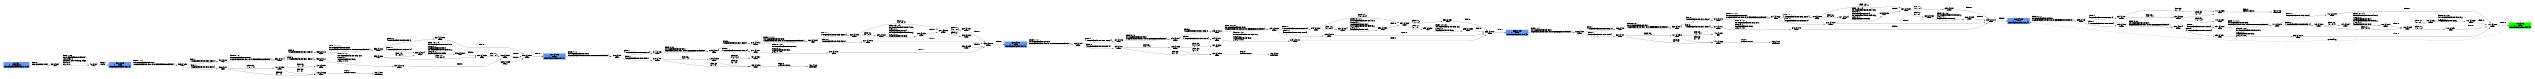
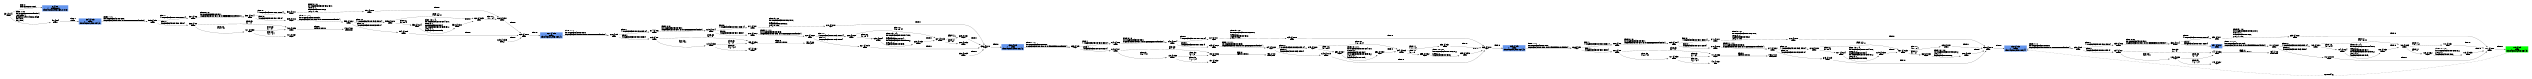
  digraph {
    rankdir=LR
    node [color=white shape=box style=filled]
    n1 [fillcolor=cornflowerblue label="0 @ N1\nmain entry\nAbstractionState: ABS0: true\n"]
    n2 [label="39 @ N41\nmain\n"]
    n3 [label="40 @ N4\nmain\n"]
    n4 [fillcolor=cornflowerblue label="584 @ N5\nmain\nAbstractionState: ABS40\n"]
    n5 [label="585 @ N9\nmain\n"]
    n6 [label="587 @ N6\nmain\n"]
    n7 [label="586 @ N7\nmain\n"]
    n8 [label="588 @ N14\nmain\n"]
    n9 [label="732 @ N36\nmain\n"]
    n10 [label="721 @ N38\nmain\n"]
    n11 [label="590 @ N11\nmain\n"]
    n12 [label="589 @ N12\nmain\n"]
    n13 [label="591 @ N18\nmain\n"]
    n14 [label="593 @ N22\nmain\n"]
    n15 [label="602 @ N31\nmain\n"]
    n16 [label="609 @ N10\nmain\n"]
    n17 [fillcolor=cornflowerblue label="611 @ N5\nentry\nAbstractionState: ABS41\n"]
    n18 [label="612 @ N9\nmain\n"]
    n19 [label="614 @ N6\nmain\n"]
    n20 [label="613 @ N7\nmain\n"]
    n21 [label="615 @ N14\nmain\n"]
    n22 [label="735 @ N36\nmain\n"]
    n23 [label="723 @ N38\nmain\n"]
    n24 [label="617 @ N11\nmain\n"]
    n25 [label="616 @ N12\nmain\n"]
    n26 [label="618 @ N18\nmain\n"]
    n27 [label="620 @ N22\nmain\n"]
    n28 [label="636 @ N10\nmain\n"]
    n29 [fillcolor=cornflowerblue label="638 @ N5\nmain\nAbstractionState: ABS42\n"]
    n30 [label="639 @ N9\nmain\n"]
    n31 [label="641 @ N6\nmain\n"]
    n32 [label="640 @ N7\nmain\n"]
    n33 [label="642 @ N14\nmain\n"]
    n34 [label="738 @ N36\nmain\n"]
    n35 [label="725 @ N38\nmain\n"]
    n36 [label="644 @ N11\nmain\n"]
    n37 [label="643 @ N12\nmain\n"]
    n38 [label="645 @ N18\nmain\n"]
    n39 [label="647 @ N22\nmain\n"]
    n40 [label="663 @ N10\nmain\n"]
    n41 [fillcolor=cornflowerblue label="665 @ N5\nmain\nAbstractionState: ABS43\n"]
    n42 [label="666 @ N9\nmain\n"]
    n43 [label="668 @ N6\nmain\n"]
    n44 [label="667 @ N7\nmain\n"]
    n45 [label="669 @ N14\nmain\n"]
    n46 [label="741 @ N36\nmain\n"]
    n47 [label="727 @ N38\nmain\n"]
    n48 [label="671 @ N11\nmain\n"]
    n49 [label="670 @ N12\nmain\n"]
    n50 [label="672 @ N18\nmain\n"]
    n51 [label="674 @ N22\nmain\n"]
    n52 [label="690 @ N10\nmain\n"]
    n53 [fillcolor=cornflowerblue label="692 @ N5\nmain\nAbstractionState: ABS44\n"]
    n54 [label="693 @ N9\nmain\n"]
    n55 [label="695 @ N6\nmain\n"]
    n56 [label="694 @ N7\nmain\n"]
    n57 [label="696 @ N14\nmain\n"]
    n58 [label="744 @ N36\nmain\n"]
    n59 [label="729 @ N38\nmain\n"]
    n60 [label="698 @ N11\nmain\n"]
-   n61 [label="697 @ N12\nmain\n"]
+   n61 [label="697 @ N12\nmain\n" fillcolor=cornflowerblue]
    n62 [label="699 @ N18\nmain\n"]
    n63 [label="701 @ N22\nmain\n"]
    n64 [label="717 @ N10\nmain\n"]
    n65 [fillcolor=green label="719 @ N5\nmain\nAbstractionState: ABS45\n"]
    n66 [label="703 @ N20\nmain\n"]
    n67 [label="702 @ N19\nmain\n"]
    n68 [label="708 @ N23\nmain\n"]
    n69 [label="704 @ N24\nmain\n"]
    n70 [label="710 @ N31\nmain\n"]
    n71 [label="709 @ N32\nmain\n"]
    n72 [label="706 @ N30\nmain\n"]
    n73 [label="713 @ N35\nmain\n"]
    n74 [label="754 @ N0\nmain exit\n"]
    n75 [label="743 @ N37\nmain\n"]
    n76 [label="676 @ N20\nmain\n"]
    n77 [label="675 @ N19\nmain\n"]
    n78 [label="681 @ N23\nmain\n"]
    n79 [label="677 @ N24\nmain\n"]
    n80 [label="683 @ N31\nmain\n"]
    n81 [label="682 @ N32\nmain\n"]
    n82 [label="679 @ N30\nmain\n"]
    n83 [label="686 @ N35\nmain\n"]
    n84 [label="753 @ N0\nmain exit\n"]
    n85 [label="740 @ N37\nexit\n"]
    n86 [label="649 @ N20\nmain\n"]
    n87 [label="648 @ N19\nmain\n"]
    n88 [label="654 @ N23\nmain\n"]
    n89 [label="650 @ N24\nmain\n"]
    n90 [label="656 @ N31\nmain\n"]
    n91 [label="655 @ N32\nmain\n"]
    n92 [label="652 @ N30\nmain\n"]
    n93 [label="659 @ N35\nmain\n"]
    n94 [label="752 @ N0\nmain exit\n"]
    n95 [label="737 @ N37\nmain\n"]
    n96 [label="622 @ N20\nmain\n"]
    n97 [label="621 @ N19\nmain\n"]
    n98 [label="627 @ N23\nmain\n"]
    n99 [label="623 @ N24\nmain\n"]
    n100 [label="629 @ N31\nmain\n"]
    n101 [label="628 @ N32\nmain\n"]
    n102 [label="625 @ N30\nmain\n"]
    n103 [label="632 @ N35\nmain\n"]
    n104 [label="751 @ N0\nmain exit\n"]
    n105 [label="734 @ N37\nmain\n"]
    n106 [label="595 @ N20\nmain\n"]
    n107 [label="594 @ N19\nmain\n"]
    n108 [label="600 @ N23\nmain\n"]
    n109 [label="596 @ N24\nmain\n"]
    n110 [label="598 @ N30\nmain\n"]
    n111 [label="605 @ N35\nentry\n"]
    n112 [label="750 @ N0\nmain exit\n"]
    n113 [label="731 @ N37\nmain\n"]
-   n1 -> n2 [label="Line 0: \lINIT GLOBAL VARS\l"]
+   n2 -> n1 [label="Line 0: \lINIT GLOBAL VARS\l"]
    n2 -> n3 [label="Lines 1 - 6: \lint __VERIFIER_nondet_int();\lvoid main();\lFunction start dummy edge\lint x = 0;\lint y = 0;\l"]
    n3 -> n4 [label="Line 7: \lwhile\l"]
    n4 -> n5 [label="Lines 7 - 7: \lint __CPAchecker_TMP_0;\l__CPAchecker_TMP_0 = __VERIFIER_nondet_int();\l"]
    n5 -> n6 [label="Line 7: \l[!(__CPAchecker_TMP_0 == 0)]\l"]
    n5 -> n7 [label="Line 7: \l[__CPAchecker_TMP_0 == 0]\l"]
    n6 -> n8 [label="Lines 8 - 8: \lint __CPAchecker_TMP_1;\l__CPAchecker_TMP_1 = __VERIFIER_nondet_int();\l"]
    n7 -> n9 [label="Line 23: \l[x < 4]\l"]
    n7 -> n10 [label="Line 23: \l[!(x < 4)]\l"]
    n8 -> n11 [label="Line 8: \l[!(__CPAchecker_TMP_1 == 0)]\l"]
    n8 -> n12 [label="Line 8: \l[__CPAchecker_TMP_1 == 0]\l"]
    n9 -> n112 [label="Line 0: \ldefault return\l"]
    n10 -> n9 [label="Line 23: \l[y > 2]\l"]
    n10 -> n113 [label="Line 23: \l[!(y > 2)]\l"]
    n11 -> n13 [label="Lines 9 - 10: \lint __CPAchecker_TMP_2 = x;\lx = x + 1;\l__CPAchecker_TMP_2;\ly = y + 100;\l"]
    n12 -> n14 [label="Lines 11 - 11: \lint __CPAchecker_TMP_3;\l__CPAchecker_TMP_3 = __VERIFIER_nondet_int();\l"]
    n13 -> n15 [label="Line 0: \l\l"]
-   n14 -> n109 [label="Line 11: \l[!(__CPAchecker_TMP_3 == 0)]\l"]
+   n14 -> n106 [label="Line 11: \l[!(__CPAchecker_TMP_3 == 0)]\l"]
    n14 -> n107 [label="Line 11: \l[__CPAchecker_TMP_3 == 0]\l"]
    n15 -> n16 [label="Line 0: \l\l"]
    n16 -> n17 [label="Line 0: \l\l"]
    n17 -> n18 [label="Lines 7 - 7: \lint __CPAchecker_TMP_0;\l__CPAchecker_TMP_0 = __VERIFIER_nondet_int();\l"]
    n18 -> n19 [label="Line 7: \l[!(__CPAchecker_TMP_0 == 0)]\l"]
    n18 -> n20 [label="Line 7: \l[__CPAchecker_TMP_0 == 0]\l"]
    n19 -> n21 [label="Lines 8 - 8: \lint __CPAchecker_TMP_1;\l__CPAchecker_TMP_1 = __VERIFIER_nondet_int();\l"]
    n20 -> n22 [label="Line 23: \l[x < 4]\l"]
    n20 -> n23 [label="Line 23: \l[!(x < 4)]\l"]
    n21 -> n24 [label="Line 8: \l[!(__CPAchecker_TMP_1 == 0)]\l"]
    n21 -> n25 [label="Line 8: \l[__CPAchecker_TMP_1 == 0]\l"]
    n22 -> n104 [label="Line 0: \ldefault return\l"]
    n23 -> n22 [label="Line 23: \l[y > 2]\l"]
    n23 -> n105 [label="Line 23: \l[!(y > 2)]\l"]
    n24 -> n26 [label="Lines 9 - 10: \lint __CPAchecker_TMP_2 = x;\lx = x + 1;\l__CPAchecker_TMP_2;\ly = y + 100;\l"]
    n25 -> n27 [label="Lines 11 - 11: \lint __CPAchecker_TMP_3;\l__CPAchecker_TMP_3 = __VERIFIER_nondet_int();\l"]
    n26 -> n28 [label="Line 0: \l\l"]
    n27 -> n96 [label="Line 11: \l[!(__CPAchecker_TMP_3 == 0)]\l"]
    n27 -> n97 [label="Line 11: \l[__CPAchecker_TMP_3 == 0]\l"]
    n28 -> n29 [label="Line 0: \l\l"]
    n29 -> n30 [label="Lines 7 - 7: \lint __CPAchecker_TMP_0;\l__CPAchecker_TMP_0 = __VERIFIER_nondet_int();\l"]
    n30 -> n31 [label="Line 7: \l[!(__CPAchecker_TMP_0 == 0)]\l"]
    n30 -> n32 [label="Line 7: \l[__CPAchecker_TMP_0 == 0]\l"]
    n31 -> n33 [label="Lines 8 - 8: \lint __CPAchecker_TMP_1;\l__CPAchecker_TMP_1 = __VERIFIER_nondet_int();\l"]
    n32 -> n34 [label="Line 23: \l[x < 4]\l"]
    n32 -> n35 [label="Line 23: \l[!(x < 4)]\l"]
    n33 -> n36 [label="Line 8: \l[!(__CPAchecker_TMP_1 == 0)]\l"]
    n33 -> n37 [label="Line 8: \l[__CPAchecker_TMP_1 == 0]\l"]
    n34 -> n94 [label="Line 0: \ldefault return\l"]
    n35 -> n34 [label="Line 23: \l[y > 2]\l"]
    n35 -> n95 [label="Line 23: \l[!(y > 2)]\l"]
    n36 -> n38 [label="Lines 9 - 10: \lint __CPAchecker_TMP_2 = x;\lx = x + 1;\l__CPAchecker_TMP_2;\ly = y + 100;\l"]
    n37 -> n39 [label="Lines 11 - 11: \lint __CPAchecker_TMP_3;\l__CPAchecker_TMP_3 = __VERIFIER_nondet_int();\l"]
    n38 -> n40 [label="Line 0: \l\l"]
    n39 -> n86 [label="Line 11: \l[!(__CPAchecker_TMP_3 == 0)]\l"]
    n39 -> n87 [label="Line 11: \l[__CPAchecker_TMP_3 == 0]\l"]
    n40 -> n41 [label="Line 0: \l\l"]
    n41 -> n42 [label="Lines 7 - 7: \lint __CPAchecker_TMP_0;\l__CPAchecker_TMP_0 = __VERIFIER_nondet_int();\l"]
    n42 -> n43 [label="Line 7: \l[!(__CPAchecker_TMP_0 == 0)]\l"]
    n42 -> n44 [label="Line 7: \l[__CPAchecker_TMP_0 == 0]\l"]
    n43 -> n45 [label="Lines 8 - 8: \lint __CPAchecker_TMP_1;\l__CPAchecker_TMP_1 = __VERIFIER_nondet_int();\l"]
    n44 -> n46 [label="Line 23: \l[x < 4]\l"]
    n44 -> n47 [label="Line 23: \l[!(x < 4)]\l"]
    n45 -> n48 [label="Line 8: \l[!(__CPAchecker_TMP_1 == 0)]\l"]
    n45 -> n49 [label="Line 8: \l[__CPAchecker_TMP_1 == 0]\l"]
    n46 -> n84 [label="Line 0: \ldefault return\l"]
    n47 -> n46 [label="Line 23: \l[y > 2]\l"]
    n47 -> n85 [label="Line 23: \l[!(y > 2)]\l"]
    n48 -> n50 [label="Lines 9 - 10: \lint __CPAchecker_TMP_2 = x;\lx = x + 1;\l__CPAchecker_TMP_2;\ly = y + 100;\l"]
    n49 -> n51 [label="Lines 11 - 11: \lint __CPAchecker_TMP_3;\l__CPAchecker_TMP_3 = __VERIFIER_nondet_int();\l"]
    n50 -> n52 [label="Line 0: \l\l"]
    n51 -> n76 [label="Line 11: \l[!(__CPAchecker_TMP_3 == 0)]\l"]
    n51 -> n77 [label="Line 11: \l[__CPAchecker_TMP_3 == 0]\l"]
    n52 -> n53 [label="Line 0: \l\l"]
    n53 -> n54 [label="Lines 7 - 7: \lint __CPAchecker_TMP_0;\l__CPAchecker_TMP_0 = __VERIFIER_nondet_int();\l"]
    n54 -> n55 [label="Line 7: \l[!(__CPAchecker_TMP_0 == 0)]\l"]
    n54 -> n56 [label="Line 7: \l[__CPAchecker_TMP_0 == 0]\l"]
    n55 -> n57 [label="Lines 8 - 8: \lint __CPAchecker_TMP_1;\l__CPAchecker_TMP_1 = __VERIFIER_nondet_int();\l"]
    n56 -> n58 [label="Line 23: \l[x < 4]\l"]
    n56 -> n59 [label="Line 23: \l[!(x < 4)]\l"]
    n57 -> n60 [label="Line 8: \l[!(__CPAchecker_TMP_1 == 0)]\l"]
    n57 -> n61 [label="Line 8: \l[__CPAchecker_TMP_1 == 0]\l"]
    n58 -> n74 [label="Line 0: \ldefault return\l"]
    n59 -> n58 [label="Line 23: \l[y > 2]\l"]
    n59 -> n75 [label="Line 23: \l[!(y > 2)]\l"]
    n60 -> n62 [label="Lines 9 - 10: \lint __CPAchecker_TMP_2 = x;\lx = x + 1;\l__CPAchecker_TMP_2;\ly = y + 100;\l"]
    n61 -> n63 [label="Lines 11 - 11: \lint __CPAchecker_TMP_3;\l__CPAchecker_TMP_3 = __VERIFIER_nondet_int();\l"]
    n62 -> n64 [label="Line 0: \l\l"]
    n63 -> n66 [label="Line 11: \l[!(__CPAchecker_TMP_3 == 0)]\l"]
    n63 -> n67 [label="Line 11: \l[__CPAchecker_TMP_3 == 0]\l"]
    n64 -> n65 [label="Line 0: \l\l"]
    n65 -> n53 [label="covered by" style=dashed weight=0]
    n66 -> n68 [label="Line 12: \l[!(x >= 4)]\l"]
    n66 -> n69 [label="Line 12: \l[x >= 4]\l"]
    n67 -> n64 [label="Line 0: \l\l"]
    n68 -> n70 [label="Line 17: \l[!(x < 0)]\l"]
    n68 -> n71 [label="Line 17: \l[x < 0]\l"]
    n69 -> n72 [label="Lines 13 - 14: \lint __CPAchecker_TMP_4 = x;\lx = x + 1;\l__CPAchecker_TMP_4;\lint __CPAchecker_TMP_5 = y;\ly = y + 1;\l__CPAchecker_TMP_5;\l"]
    n70 -> n64 [label="Line 0: \l\l"]
    n71 -> n73 [label="Lines 18 - 18: \lint __CPAchecker_TMP_6 = y;\ly = y - 1;\l__CPAchecker_TMP_6;\l"]
    n72 -> n68 [label="Line 0: \l\l"]
    n73 -> n64 [label="Line 0: \l\l"]
    n76 -> n78 [label="Line 12: \l[!(x >= 4)]\l"]
    n76 -> n79 [label="Line 12: \l[x >= 4]\l"]
    n77 -> n52 [label="Line 0: \l\l"]
    n78 -> n80 [label="Line 17: \l[!(x < 0)]\l"]
    n78 -> n81 [label="Line 17: \l[x < 0]\l"]
    n79 -> n82 [label="Lines 13 - 14: \lint __CPAchecker_TMP_4 = x;\lx = x + 1;\l__CPAchecker_TMP_4;\lint __CPAchecker_TMP_5 = y;\ly = y + 1;\l__CPAchecker_TMP_5;\l"]
    n80 -> n52 [label="Line 0: \l\l"]
    n81 -> n83 [label="Lines 18 - 18: \lint __CPAchecker_TMP_6 = y;\ly = y - 1;\l__CPAchecker_TMP_6;\l"]
    n82 -> n78 [label="Line 0: \l\l"]
    n83 -> n52 [label="Line 0: \l\l"]
    n86 -> n88 [label="Line 12: \l[!(x >= 4)]\l"]
    n86 -> n89 [label="Line 12: \l[x >= 4]\l"]
    n87 -> n40 [label="Line 0: \l\l"]
    n88 -> n90 [label="Line 17: \l[!(x < 0)]\l"]
    n88 -> n91 [label="Line 17: \l[x < 0]\l"]
    n89 -> n92 [label="Lines 13 - 14: \lint __CPAchecker_TMP_4 = x;\lx = x + 1;\l__CPAchecker_TMP_4;\lint __CPAchecker_TMP_5 = y;\ly = y + 1;\l__CPAchecker_TMP_5;\l"]
    n90 -> n40 [label="Line 0: \l\l"]
    n91 -> n93 [label="Lines 18 - 18: \lint __CPAchecker_TMP_6 = y;\ly = y - 1;\l__CPAchecker_TMP_6;\l"]
    n92 -> n88 [label="Line 0: \l\l"]
    n93 -> n40 [label="Line 0: \l\l"]
    n96 -> n98 [label="Line 12: \l[!(x >= 4)]\l"]
    n96 -> n99 [label="Line 12: \l[x >= 4]\l"]
    n97 -> n28 [label="Line 0: \l\l"]
    n98 -> n100 [label="Line 17: \l[!(x < 0)]\l"]
    n98 -> n101 [label="Line 17: \l[x < 0]\l"]
    n99 -> n102 [label="Lines 13 - 14: \lint __CPAchecker_TMP_4 = x;\lx = x + 1;\l__CPAchecker_TMP_4;\lint __CPAchecker_TMP_5 = y;\ly = y + 1;\l__CPAchecker_TMP_5;\l"]
    n100 -> n28 [label="Line 0: \l\l"]
    n102 -> n98 [label="Line 0: \l\l"]
    n103 -> n28 [label="Line 0: \l\l"]
    n106 -> n108 [label="Line 12: \l[!(x >= 4)]\l"]
    n106 -> n109 [label="Line 12: \l[x >= 4]\l"]
    n107 -> n16 [label="Line 0: \l\l"]
    n108 -> n15 [label="Line 17: \l[!(x < 0)]\l"]
    n109 -> n110 [label="Lines 13 - 14: \lint __CPAchecker_TMP_4 = x;\lx = x + 1;\l__CPAchecker_TMP_4;\lint __CPAchecker_TMP_5 = y;\ly = y + 1;\l__CPAchecker_TMP_5;\l"]
    n110 -> n108 [label="Line 0: \l\l"]
    n111 -> n16 [label="Line 0: \l\l"]
  }
